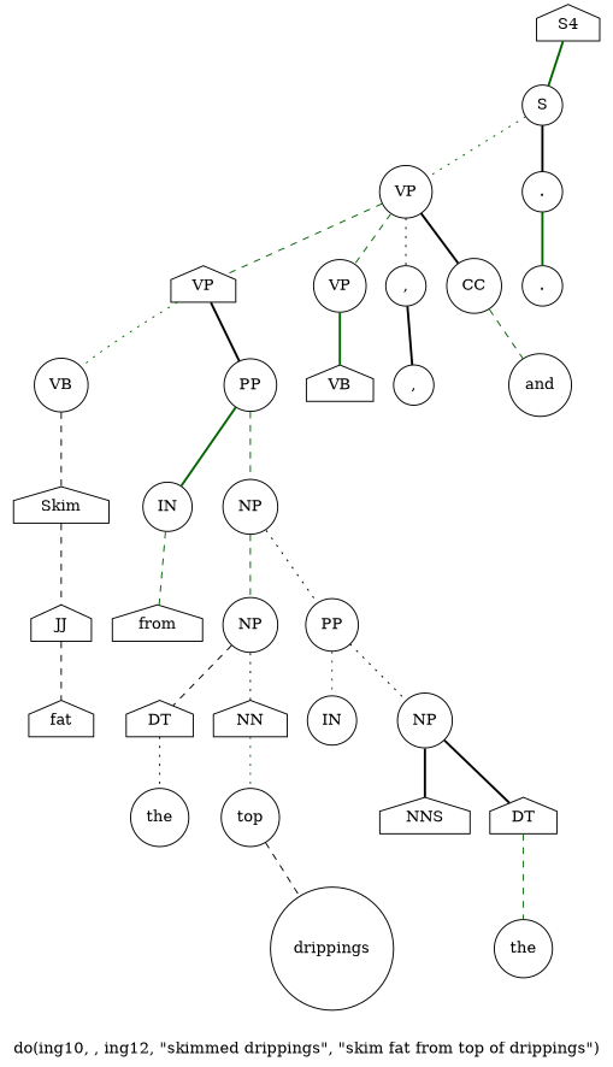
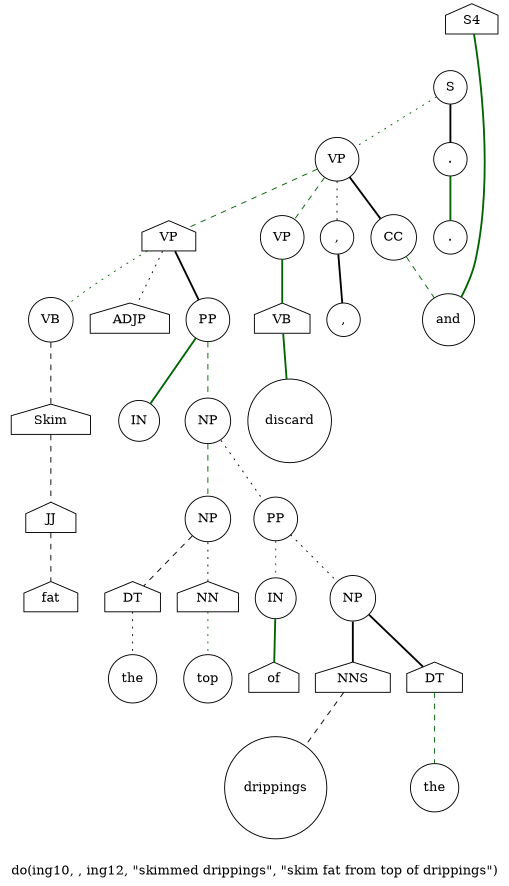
  graph {
    label="do(ing10, , ing12, \"skimmed drippings\", \"skim fat from top of drippings\")"
    node [shape=circle]
    edge [color=darkgreen style=bold]
    n1 [label=S4 shape=house]
    n2 [label=S]
    n3 [label=VP]
    n4 [label="."]
    n5 [label=VP shape=house]
    n6 [label=","]
    n7 [label=CC]
    n8 [label=VP]
    n9 [label="."]
    n10 [label=VB]
+   n11 [label=ADJP shape=house]
    n12 [label=PP]
    n13 [label=","]
    n14 [label=and]
    n15 [label=VB shape=house]
    n16 [label=Skim shape=house]
    n17 [label=IN]
    n18 [label=NP]
    n19 [label=JJ shape=house]
    n20 [label=fat shape=house]
-   n21 [label=from shape=house]
    n22 [label=NP]
    n23 [label=PP]
    n24 [label=DT shape=house]
    n25 [label=NN shape=house]
    n26 [label=IN]
    n27 [label=NP]
    n28 [label=the]
    n29 [label=top]
+   n30 [label=of shape=house]
    n31 [label=DT shape=house]
    n32 [label=NNS shape=house]
    n33 [label=the]
    n34 [label=drippings]
-   n1 -- n2
+   n35 [label=discard]
+   n1 -- n14
    n2 -- n3 [style=dotted]
    n2 -- n4 [color=black]
    n3 -- n5 [style=dashed]
    n3 -- n6 [color=black style=dotted]
    n3 -- n7 [color=black]
    n3 -- n8 [style=dashed]
    n4 -- n9
    n5 -- n10 [style=dotted]
+   n5 -- n11 [color=black style=dotted]
    n5 -- n12 [color=black]
    n6 -- n13 [color=black]
    n7 -- n14 [style=dashed]
    n8 -- n15
    n10 -- n16 [color=black style=dashed]
    n12 -- n17
    n12 -- n18 [style=dashed]
+   n15 -- n35
    n16 -- n19 [color=black style=dashed]
-   n17 -- n21 [style=dashed]
    n18 -- n22 [style=dashed]
    n18 -- n23 [color=black style=dotted]
    n19 -- n20 [color=black style=dashed]
    n22 -- n24 [color=black style=dashed]
    n22 -- n25 [color=black style=dotted]
    n23 -- n26 [style=dotted]
    n23 -- n27 [color=black style=dotted]
    n24 -- n28 [color=black style=dotted]
    n25 -- n29 [style=dotted]
+   n26 -- n30
    n27 -- n31 [color=black]
    n27 -- n32 [color=black]
    n31 -- n33 [style=dashed]
-   n29 -- n34 [color=black style=dashed]
+   n32 -- n34 [color=black style=dashed]
  }
